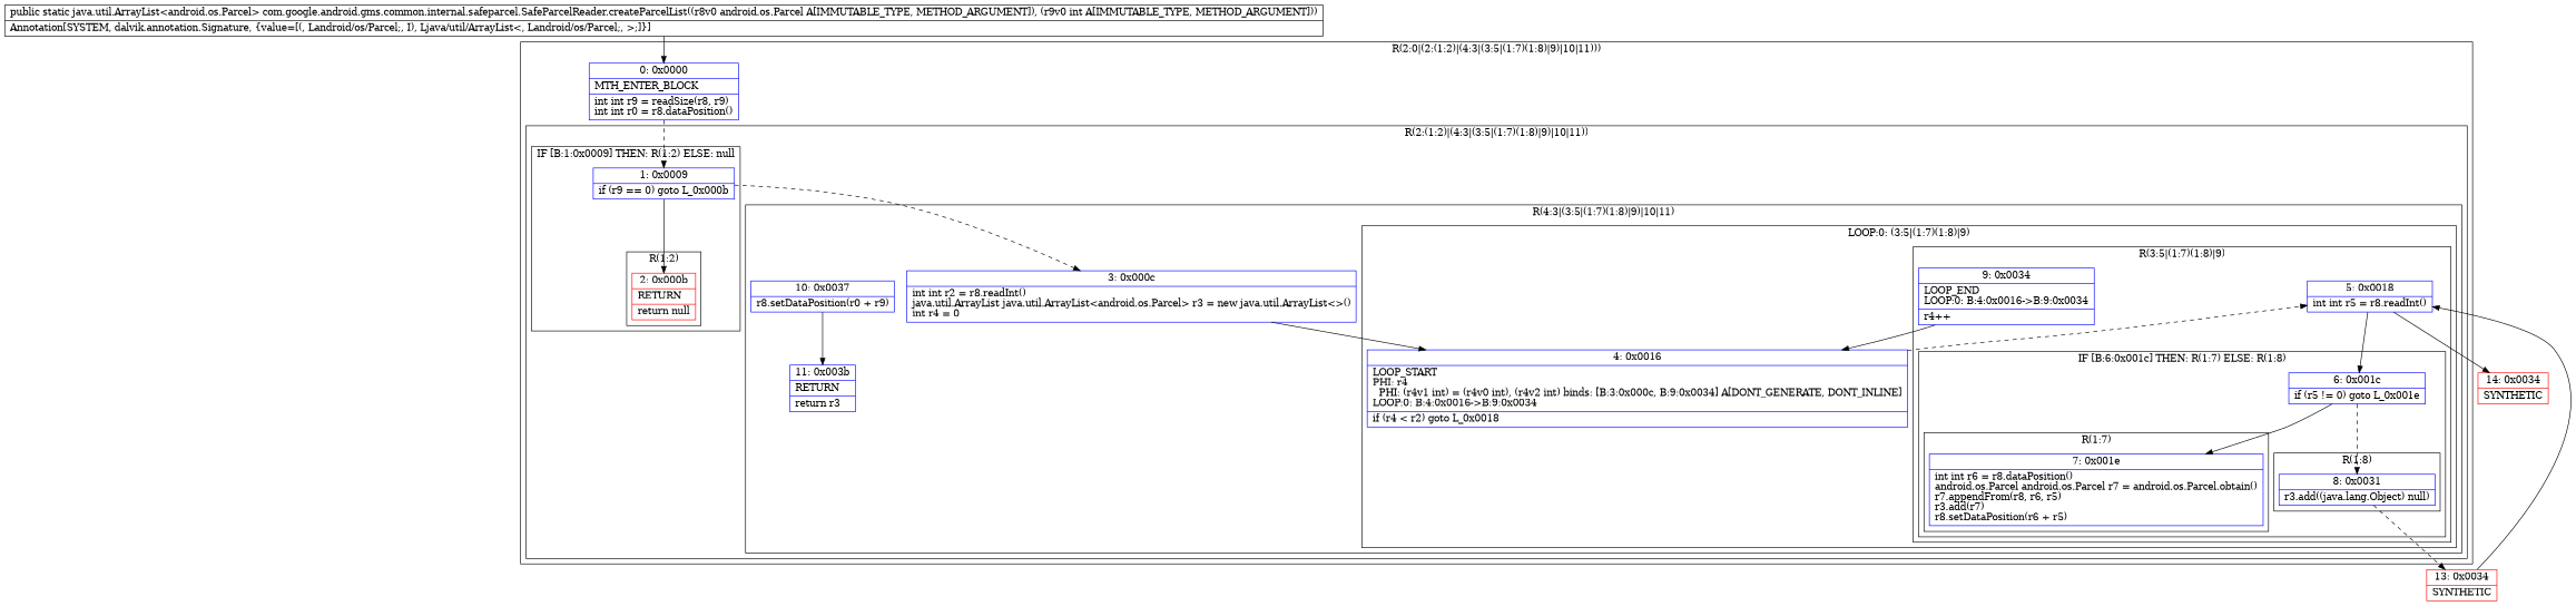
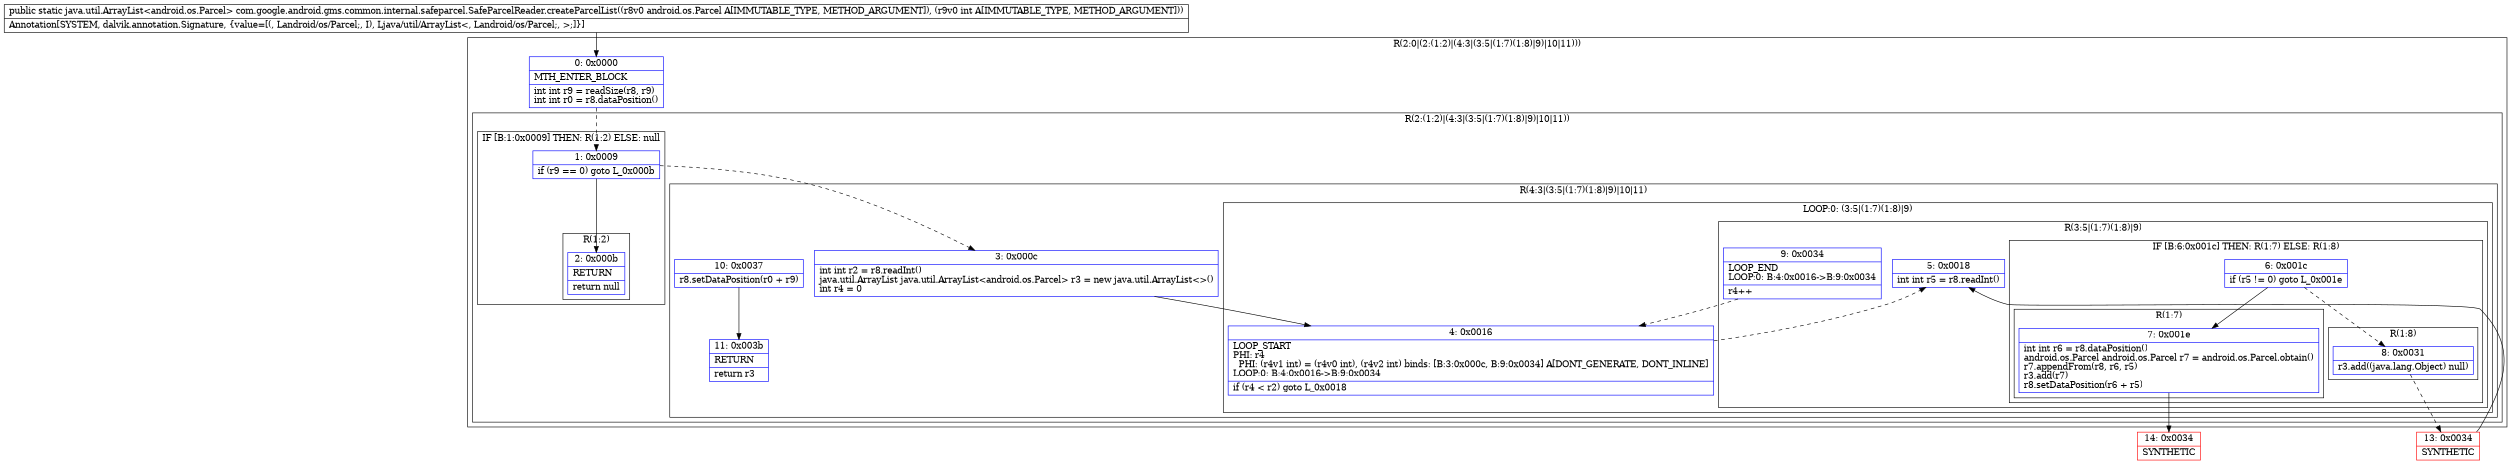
  digraph {
    node [color=blue shape=record]
-   n1 [color=red label="{2\:\ 0x000b|RETURN\l|return null\l}"]
+   n1 [label="{2\:\ 0x000b|RETURN\l|return null\l}"]
    n2 [label="{1\:\ 0x0009|if (r9 == 0) goto L_0x000b\l}"]
    n3 [label="{7\:\ 0x001e|int int r6 = r8.dataPosition()\landroid.os.Parcel android.os.Parcel r7 = android.os.Parcel.obtain()\lr7.appendFrom(r8, r6, r5)\lr3.add(r7)\lr8.setDataPosition(r6 + r5)\l}"]
    n4 [label="{8\:\ 0x0031|r3.add((java.lang.Object) null)\l}"]
    n5 [label="{6\:\ 0x001c|if (r5 != 0) goto L_0x001e\l}"]
    n6 [label="{5\:\ 0x0018|int int r5 = r8.readInt()\l}"]
    n7 [label="{9\:\ 0x0034|LOOP_END\lLOOP:0: B:4:0x0016\-\>B:9:0x0034\l|r4++\l}"]
    n8 [label="{4\:\ 0x0016|LOOP_START\lPHI: r4 \l  PHI: (r4v1 int) = (r4v0 int), (r4v2 int) binds: [B:3:0x000c, B:9:0x0034] A[DONT_GENERATE, DONT_INLINE]\lLOOP:0: B:4:0x0016\-\>B:9:0x0034\l|if (r4 \< r2) goto L_0x0018\l}"]
    n9 [label="{3\:\ 0x000c|int int r2 = r8.readInt()\ljava.util.ArrayList java.util.ArrayList\<android.os.Parcel\> r3 = new java.util.ArrayList\<\>()\lint r4 = 0\l}"]
    n10 [label="{10\:\ 0x0037|r8.setDataPosition(r0 + r9)\l}"]
    n11 [label="{11\:\ 0x003b|RETURN\l|return r3\l}"]
    n12 [label="{0\:\ 0x0000|MTH_ENTER_BLOCK\l|int int r9 = readSize(r8, r9)\lint int r0 = r8.dataPosition()\l}"]
    n13 [color=red label="{14\:\ 0x0034|SYNTHETIC\l}"]
    n14 [color=red label="{13\:\ 0x0034|SYNTHETIC\l}"]
    n15 [label="{public static java.util.ArrayList\<android.os.Parcel\> com.google.android.gms.common.internal.safeparcel.SafeParcelReader.createParcelList((r8v0 android.os.Parcel A[IMMUTABLE_TYPE, METHOD_ARGUMENT]), (r9v0 int A[IMMUTABLE_TYPE, METHOD_ARGUMENT]))  | Annotation[SYSTEM, dalvik.annotation.Signature, \{value=[(, Landroid\/os\/Parcel;, I), Ljava\/util\/ArrayList\<, Landroid\/os\/Parcel;, \>;]\}]\l}" color=""]
    subgraph cluster_1 {
      label="R(2:0|(2:(1:2)|(4:3|(3:5|(1:7)(1:8)|9)|10|11)))"
      n12
      subgraph cluster_2 {
        label="R(2:(1:2)|(4:3|(3:5|(1:7)(1:8)|9)|10|11))"
        subgraph cluster_3 {
          label="IF [B:1:0x0009] THEN: R(1:2) ELSE: null"
          n2
          subgraph cluster_4 {
            label="R(1:2)"
            n1
          }
        }
        subgraph cluster_5 {
          label="R(4:3|(3:5|(1:7)(1:8)|9)|10|11)"
          n9
          n10
          n11
          subgraph cluster_6 {
            label="LOOP:0: (3:5|(1:7)(1:8)|9)"
            n8
            subgraph cluster_7 {
              label="R(3:5|(1:7)(1:8)|9)"
              n6
              n7
              subgraph cluster_8 {
                label="IF [B:6:0x001c] THEN: R(1:7) ELSE: R(1:8)"
                n5
                subgraph cluster_9 {
                  label="R(1:7)"
                  n3
                }
                subgraph cluster_10 {
                  label="R(1:8)"
                  n4
                }
              }
            }
          }
        }
      }
    }
    n2 -> n1
    n2 -> n9 [style=dashed]
-   n6 -> n13
+   n3 -> n13
    n4 -> n14 [style=dashed]
    n5 -> n3
    n5 -> n4 [style=dashed]
-   n6 -> n5
-   n7 -> n8
+   n7 -> n8 [style=dashed]
    n8 -> n6 [style=dashed]
    n9 -> n8
    n10 -> n11
    n12 -> n2 [style=dashed]
    n14 -> n6
    n15 -> n12
  }
